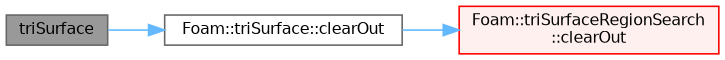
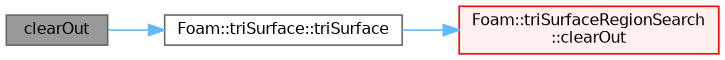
  digraph {
    rankdir=LR
    node [fontname=Helvetica fontsize=10 shape=box style=filled]
    edge [color=steelblue1 fontname=Helvetica fontsize=10 labelfontname=Helvetica labelfontsize=10 style=solid]
-   n1 [color=gray40 fillcolor=grey60 fontcolor=black height=0.2 label=triSurface width=0.4]
-   n2 [color=grey40 fillcolor=white height=0.2 label="Foam::triSurface::clearOut" width=0.4]
+   n1 [color=gray40 fillcolor=grey60 fontcolor=black height=0.2 label=clearOut width=0.4]
+   n2 [color=grey40 fillcolor=white height=0.2 label="Foam::triSurface::triSurface" width=0.4]
    n3 [color=red fillcolor="#FFF0F0" height=0.2 label="Foam::triSurfaceRegionSearch\l::clearOut" width=0.4]
    n1 -> n2
    n2 -> n3
  }
